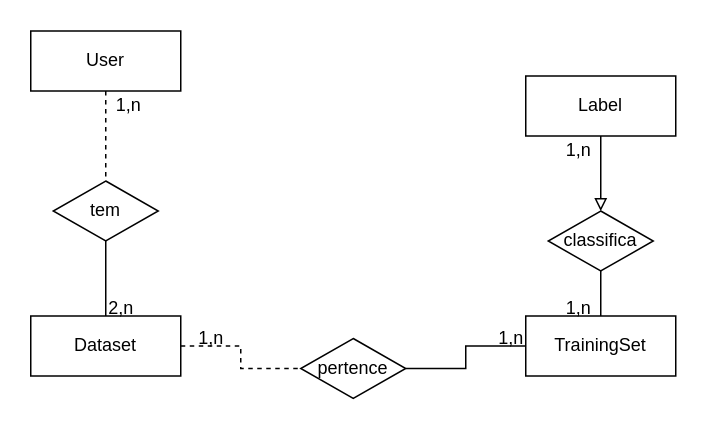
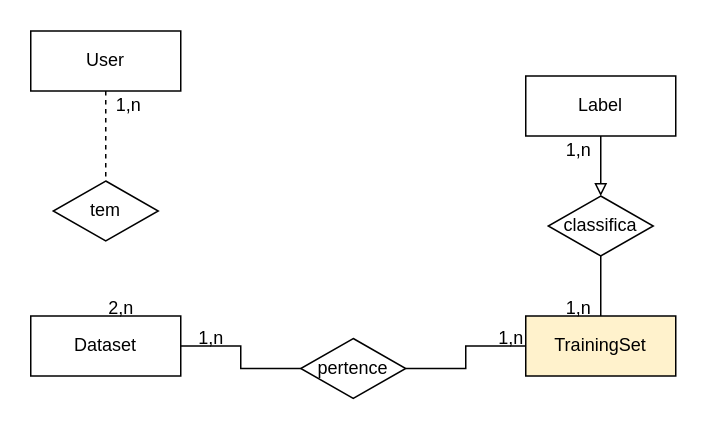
  <mxCell id="0" />
  <mxCell id="1" parent="0" />
  <mxCell id="2" style="edgeStyle=orthogonalEdgeStyle;rounded=0;orthogonalLoop=1;jettySize=auto;html=1;exitX=0.5;exitY=1;exitDx=0;exitDy=0;entryX=0.5;entryY=0;entryDx=0;entryDy=0;endArrow=none;endFill=0;dashed=1;" parent="1" source="3" target="5" edge="1"><mxGeometry relative="1" as="geometry" /></mxCell>
  <mxCell id="3" value="User" style="whiteSpace=wrap;html=1;align=center;" parent="1" vertex="1"><mxGeometry x="20" y="20" width="100" height="40" as="geometry" /></mxCell>
- <mxCell id="4" style="edgeStyle=orthogonalEdgeStyle;rounded=0;orthogonalLoop=1;jettySize=auto;html=1;endArrow=none;endFill=0;" parent="1" source="5" target="7" edge="1"><mxGeometry relative="1" as="geometry" /></mxCell>
  <mxCell id="5" value="tem" style="shape=rhombus;perimeter=rhombusPerimeter;whiteSpace=wrap;html=1;align=center;" parent="1" vertex="1"><mxGeometry x="35" y="120" width="70" height="40" as="geometry" /></mxCell>
- <mxCell id="6" style="edgeStyle=orthogonalEdgeStyle;rounded=0;orthogonalLoop=1;jettySize=auto;html=1;entryX=0;entryY=0.5;entryDx=0;entryDy=0;endArrow=none;endFill=0;dashed=1;" parent="1" source="7" target="12" edge="1"><mxGeometry relative="1" as="geometry" /></mxCell>
+ <mxCell id="6" style="edgeStyle=orthogonalEdgeStyle;rounded=0;orthogonalLoop=1;jettySize=auto;html=1;entryX=0;entryY=0.5;entryDx=0;entryDy=0;endArrow=none;endFill=0;" parent="1" source="7" target="12" edge="1"><mxGeometry relative="1" as="geometry" /></mxCell>
  <mxCell id="7" value="Dataset" style="whiteSpace=wrap;html=1;align=center;" parent="1" vertex="1"><mxGeometry x="20" y="210" width="100" height="40" as="geometry" /></mxCell>
- <mxCell id="8" value="TrainingSet" style="whiteSpace=wrap;html=1;align=center;" parent="1" vertex="1"><mxGeometry x="350" y="210" width="100" height="40" as="geometry" /></mxCell>
+ <mxCell id="8" value="TrainingSet" style="whiteSpace=wrap;html=1;align=center;fillColor=#fff2cc;" parent="1" vertex="1"><mxGeometry x="350" y="210" width="100" height="40" as="geometry" /></mxCell>
  <mxCell id="9" style="edgeStyle=orthogonalEdgeStyle;rounded=0;orthogonalLoop=1;jettySize=auto;html=1;entryX=0.5;entryY=0;entryDx=0;entryDy=0;endArrow=block;endFill=0;" parent="1" source="10" target="14" edge="1"><mxGeometry relative="1" as="geometry" /></mxCell>
  <mxCell id="10" value="Label" style="whiteSpace=wrap;html=1;align=center;" parent="1" vertex="1"><mxGeometry x="350" y="50" width="100" height="40" as="geometry" /></mxCell>
  <mxCell id="11" style="edgeStyle=orthogonalEdgeStyle;rounded=0;orthogonalLoop=1;jettySize=auto;html=1;entryX=0;entryY=0.5;entryDx=0;entryDy=0;endArrow=none;endFill=0;" parent="1" source="12" target="8" edge="1"><mxGeometry relative="1" as="geometry" /></mxCell>
  <mxCell id="12" value="pertence" style="shape=rhombus;perimeter=rhombusPerimeter;whiteSpace=wrap;html=1;align=center;" parent="1" vertex="1"><mxGeometry x="200" y="225" width="70" height="40" as="geometry" /></mxCell>
  <mxCell id="13" style="edgeStyle=orthogonalEdgeStyle;rounded=0;orthogonalLoop=1;jettySize=auto;html=1;entryX=0.5;entryY=0;entryDx=0;entryDy=0;endArrow=none;endFill=0;" parent="1" source="14" target="8" edge="1"><mxGeometry relative="1" as="geometry" /></mxCell>
- <mxCell id="14" value="classifica" style="shape=rhombus;perimeter=rhombusPerimeter;whiteSpace=wrap;html=1;align=center;" parent="1" vertex="1"><mxGeometry x="365" y="140" width="70" height="40" as="geometry" /></mxCell>
+ <mxCell id="14" value="classifica" style="shape=rhombus;perimeter=rhombusPerimeter;whiteSpace=wrap;html=1;align=center;" parent="1" vertex="1"><mxGeometry x="365" y="130" width="70" height="40" as="geometry" /></mxCell>
  <mxCell id="15" value="1,n" style="text;html=1;align=center;verticalAlign=middle;resizable=0;points=[];autosize=1;strokeColor=none;fillColor=none;" parent="1" vertex="1"><mxGeometry x="65" y="55" width="40" height="30" as="geometry" /></mxCell>
  <mxCell id="16" value="2,n" style="text;html=1;align=center;verticalAlign=middle;resizable=0;points=[];autosize=1;strokeColor=none;fillColor=none;" parent="1" vertex="1"><mxGeometry x="60" y="190" width="40" height="30" as="geometry" /></mxCell>
  <mxCell id="17" value="1,n" style="text;html=1;align=center;verticalAlign=middle;resizable=0;points=[];autosize=1;strokeColor=none;fillColor=none;" parent="1" vertex="1"><mxGeometry x="120" y="210" width="40" height="30" as="geometry" /></mxCell>
  <mxCell id="18" value="1,n" style="text;html=1;align=center;verticalAlign=middle;resizable=0;points=[];autosize=1;strokeColor=none;fillColor=none;" parent="1" vertex="1"><mxGeometry x="320" y="210" width="40" height="30" as="geometry" /></mxCell>
  <mxCell id="19" value="1,n" style="text;html=1;align=center;verticalAlign=middle;resizable=0;points=[];autosize=1;strokeColor=none;fillColor=none;" parent="1" vertex="1"><mxGeometry x="365" y="85" width="40" height="30" as="geometry" /></mxCell>
  <mxCell id="20" value="1,n" style="text;html=1;align=center;verticalAlign=middle;resizable=0;points=[];autosize=1;strokeColor=none;fillColor=none;" parent="1" vertex="1"><mxGeometry x="365" y="190" width="40" height="30" as="geometry" /></mxCell>
